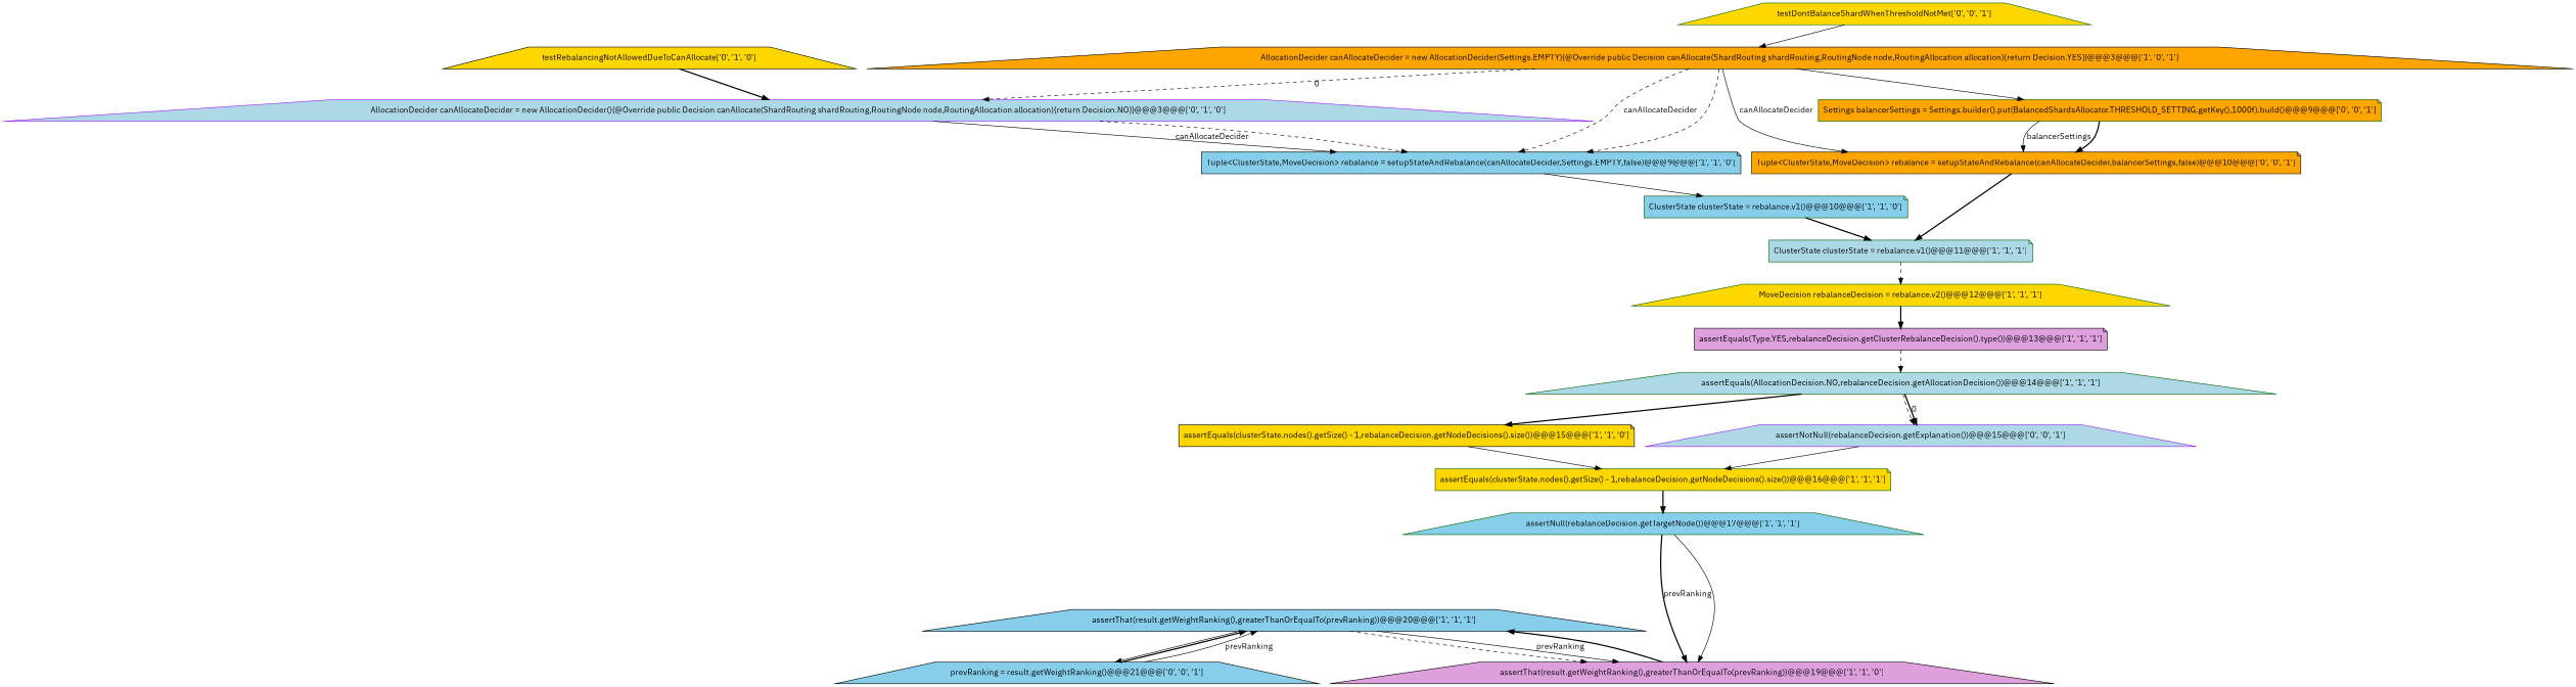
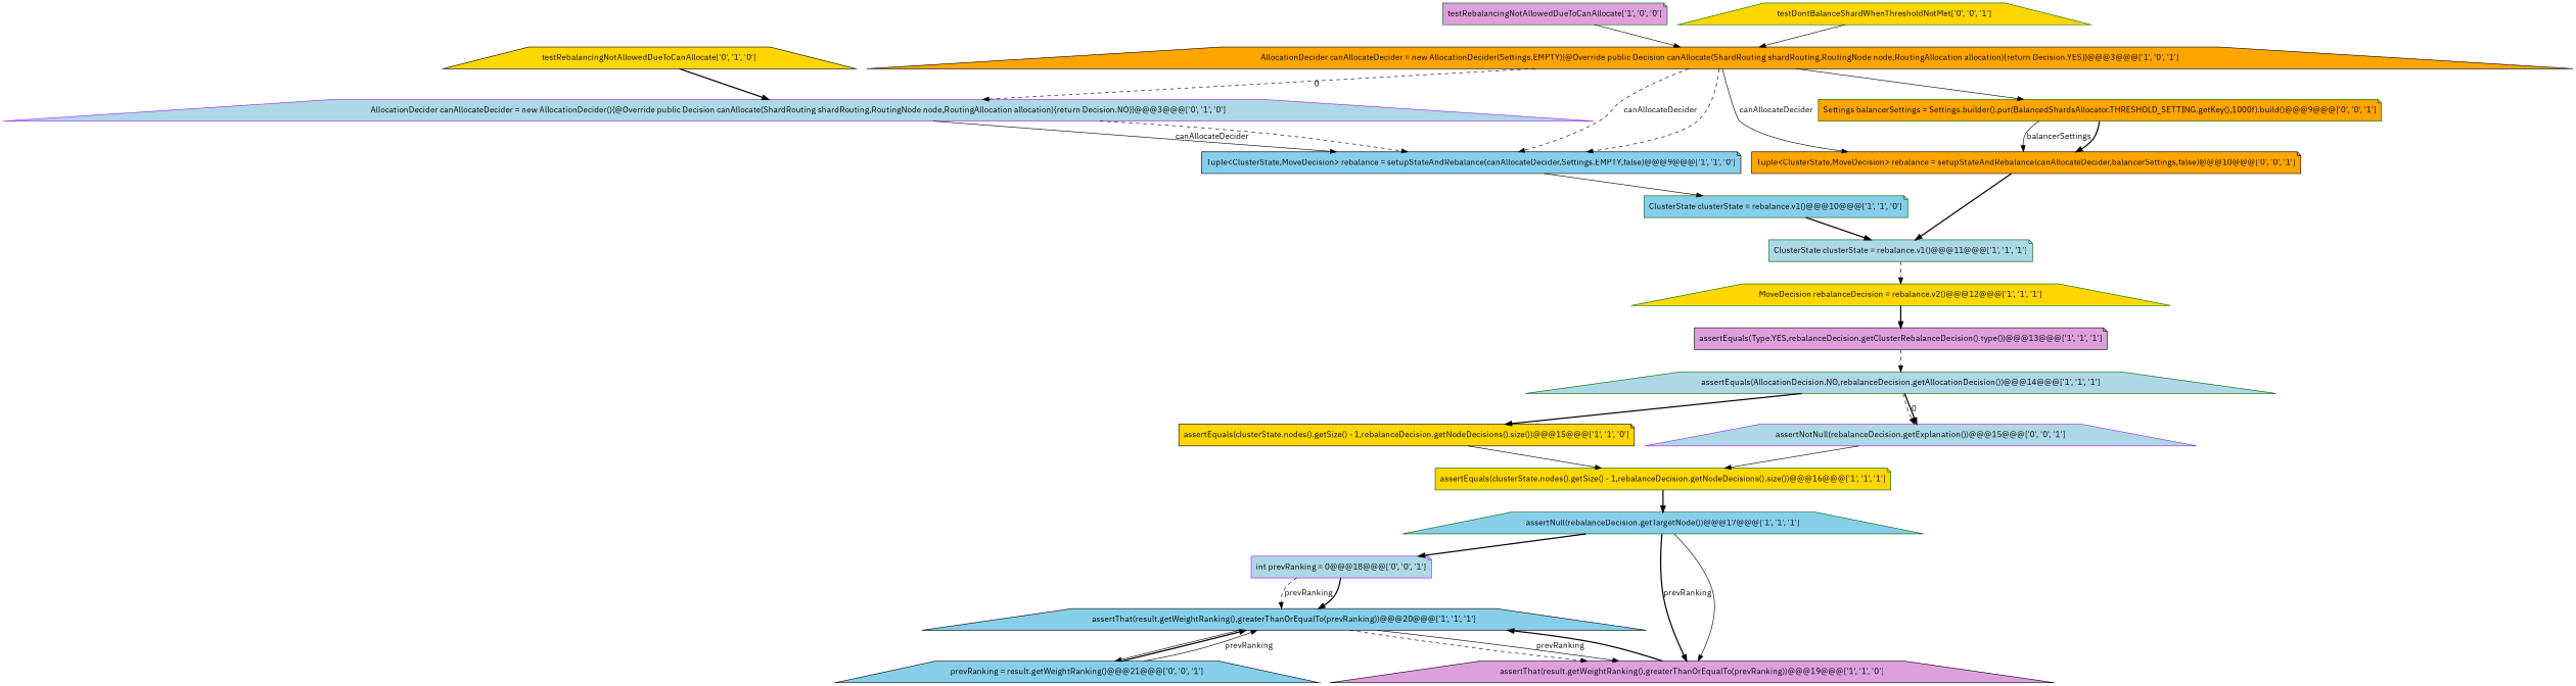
  digraph {
    fontname="IBM Plex Sans"
    node [color=black fillcolor=gold fontname="IBM Plex Sans" shape=trapezium style=filled]
    edge [fontname="IBM Plex Sans" style=solid]
    n1 [label="assertEquals(clusterState.nodes().getSize() - 1,rebalanceDecision.getNodeDecisions().size())@@@15@@@['1', '1', '0']" shape=note]
    n2 [color=darkgreen label="assertEquals(clusterState.nodes().getSize() - 1,rebalanceDecision.getNodeDecisions().size())@@@16@@@['1', '1', '1']" shape=note]
    n3 [color=darkgreen fillcolor=skyblue label="assertNull(rebalanceDecision.getTargetNode())@@@17@@@['1', '1', '1']"]
    n4 [fillcolor=skyblue label="Tuple<ClusterState,MoveDecision> rebalance = setupStateAndRebalance(canAllocateDecider,Settings.EMPTY,false)@@@9@@@['1', '1', '0']" shape=note]
    n5 [color=darkgreen fillcolor=skyblue label="ClusterState clusterState = rebalance.v1()@@@10@@@['1', '1', '0']" shape=note]
    n6 [color=darkgreen fillcolor=lightblue label="ClusterState clusterState = rebalance.v1()@@@11@@@['1', '1', '1']" shape=note]
    n7 [color=darkgreen fillcolor=lightblue label="assertEquals(AllocationDecision.NO,rebalanceDecision.getAllocationDecision())@@@14@@@['1', '1', '1']"]
    n8 [color=purple fillcolor=lightblue label="assertNotNull(rebalanceDecision.getExplanation())@@@15@@@['0', '0', '1']"]
    n9 [color=darkgreen label="MoveDecision rebalanceDecision = rebalance.v2()@@@12@@@['1', '1', '1']"]
    n10 [fillcolor=plum label="assertEquals(Type.YES,rebalanceDecision.getClusterRebalanceDecision().type())@@@13@@@['1', '1', '1']" shape=note]
    n11 [fillcolor=orange label="AllocationDecider canAllocateDecider = new AllocationDecider(Settings.EMPTY){@Override public Decision canAllocate(ShardRouting shardRouting,RoutingNode node,RoutingAllocation allocation){return Decision.YES}}@@@3@@@['1', '0', '1']"]
    n12 [fillcolor=orange label="Tuple<ClusterState,MoveDecision> rebalance = setupStateAndRebalance(canAllocateDecider,balancerSettings,false)@@@10@@@['0', '0', '1']" shape=note]
    n13 [color=purple fillcolor=lightblue label="AllocationDecider canAllocateDecider = new AllocationDecider(){@Override public Decision canAllocate(ShardRouting shardRouting,RoutingNode node,RoutingAllocation allocation){return Decision.NO}}@@@3@@@['0', '1', '0']"]
    n14 [color=darkgreen fillcolor=orange label="Settings balancerSettings = Settings.builder().put(BalancedShardsAllocator.THRESHOLD_SETTING.getKey(),1000f).build()@@@9@@@['0', '0', '1']" shape=note]
+   n15 [color=purple fillcolor=lightblue label="int prevRanking = 0@@@18@@@['0', '0', '1']" shape=note]
    n16 [fillcolor=skyblue label="assertThat(result.getWeightRanking(),greaterThanOrEqualTo(prevRanking))@@@20@@@['1', '1', '1']"]
    n17 [fillcolor=skyblue label="prevRanking = result.getWeightRanking()@@@21@@@['0', '0', '1']"]
    n18 [fillcolor=plum label="assertThat(result.getWeightRanking(),greaterThanOrEqualTo(prevRanking))@@@19@@@['1', '1', '0']"]
    n19 [label="testRebalancingNotAllowedDueToCanAllocate['0', '1', '0']"]
+   n20 [color=darkgreen fillcolor=plum label="testRebalancingNotAllowedDueToCanAllocate['1', '0', '0']" shape=note]
    n21 [color=darkgreen label="testDontBalanceShardWhenThresholdNotMet['0', '0', '1']"]
    n1 -> n2
    n2 -> n3 [style=bold]
+   n3 -> n15 [style=bold]
    n3 -> n18 [label=prevRanking style=bold]
    n3 -> n18
    n4 -> n5
    n5 -> n6 [style=bold]
    n6 -> n9 [style=dashed]
    n7 -> n1 [style=bold]
    n7 -> n8 [style=dashed]
    n7 -> n8 [label=0 style=bold]
    n8 -> n2
    n9 -> n10 [style=bold]
    n10 -> n7 [style=dashed]
    n11 -> n4 [label=canAllocateDecider style=dashed]
    n11 -> n4 [style=dashed]
    n11 -> n12 [label=canAllocateDecider]
    n11 -> n13 [label=0 style=dashed]
    n11 -> n14
    n12 -> n6 [style=bold]
    n13 -> n4 [label=canAllocateDecider]
    n13 -> n4 [style=dashed]
    n14 -> n12 [label=balancerSettings]
    n14 -> n12 [style=bold]
+   n15 -> n16 [label=prevRanking style=dashed]
+   n15 -> n16 [style=bold]
    n16 -> n17
    n16 -> n18 [style=dashed]
    n16 -> n18 [label=prevRanking]
    n17 -> n16 [label=prevRanking]
    n17 -> n16 [style=bold]
    n18 -> n16 [style=bold]
    n19 -> n13 [style=bold]
+   n20 -> n11
    n21 -> n11
  }
